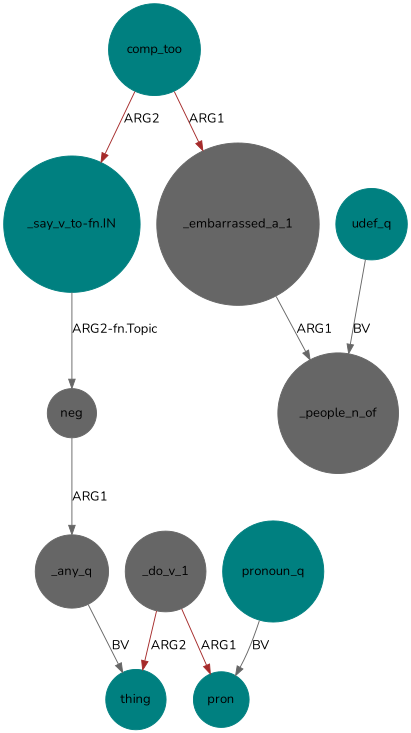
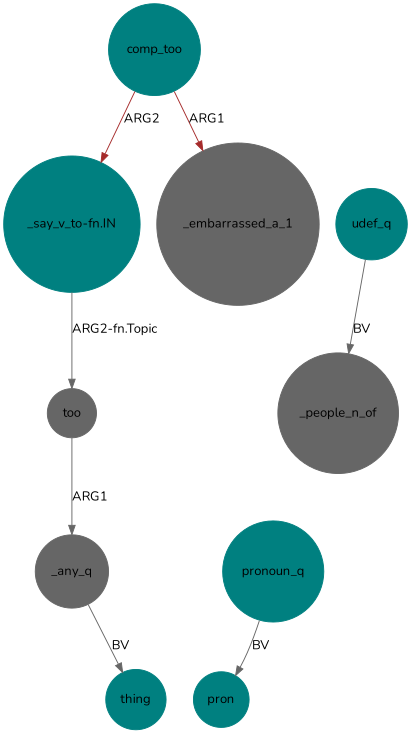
  digraph {
    fontname=Nunito
    node [color=teal fontname=Nunito shape=circle style=filled]
    edge [color=gray40 fontname=Nunito]
    comp_too
    "_say_v_to-fn.IN"
    _embarrassed_a_1 [color=gray40]
-   neg [color=gray40]
+   neg [color=gray40 label=too]
    _people_n_of [color=gray40]
    _any_q [color=gray40]
-   _do_v_1 [color=gray40]
    pron
    thing
    pronoun_q
    udef_q
    comp_too -> "_say_v_to-fn.IN" [color=brown label=ARG2]
    comp_too -> _embarrassed_a_1 [color=brown label=ARG1]
    "_say_v_to-fn.IN" -> neg [label="ARG2-fn.Topic"]
-   _embarrassed_a_1 -> _people_n_of [label=ARG1]
    neg -> _any_q [label=ARG1]
    _any_q -> thing [label=BV]
-   _do_v_1 -> pron [color=brown label=ARG1]
-   _do_v_1 -> thing [color=brown label=ARG2]
    pronoun_q -> pron [label=BV]
    udef_q -> _people_n_of [label=BV]
  }
